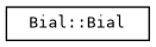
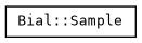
  digraph {
    rankdir=LR
    fontname="DejaVu Sans Mono"
-   n1 [color=black fillcolor=white fontname="DejaVu Sans Mono" fontsize=10 height=0.2 label="Bial::Bial" shape=record style=filled width=0.4]
+   n1 [color=black fillcolor=white fontname="DejaVu Sans Mono" fontsize=10 height=0.2 label="Bial::Sample" shape=record style=filled width=0.4]
  }
